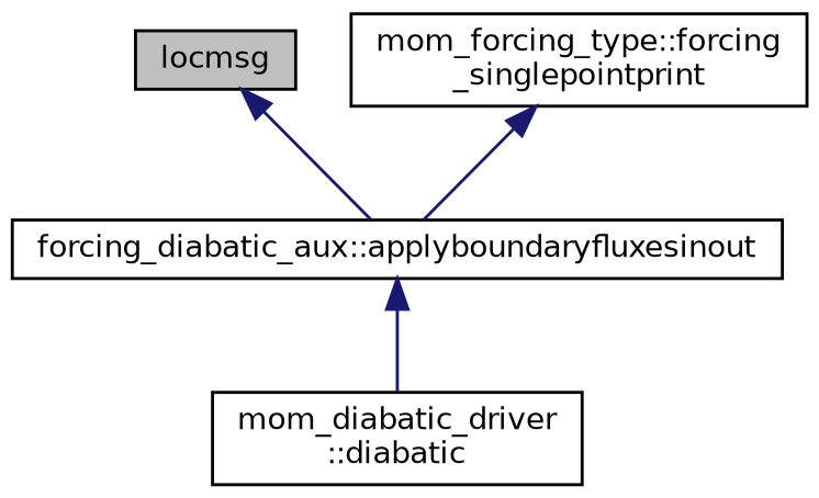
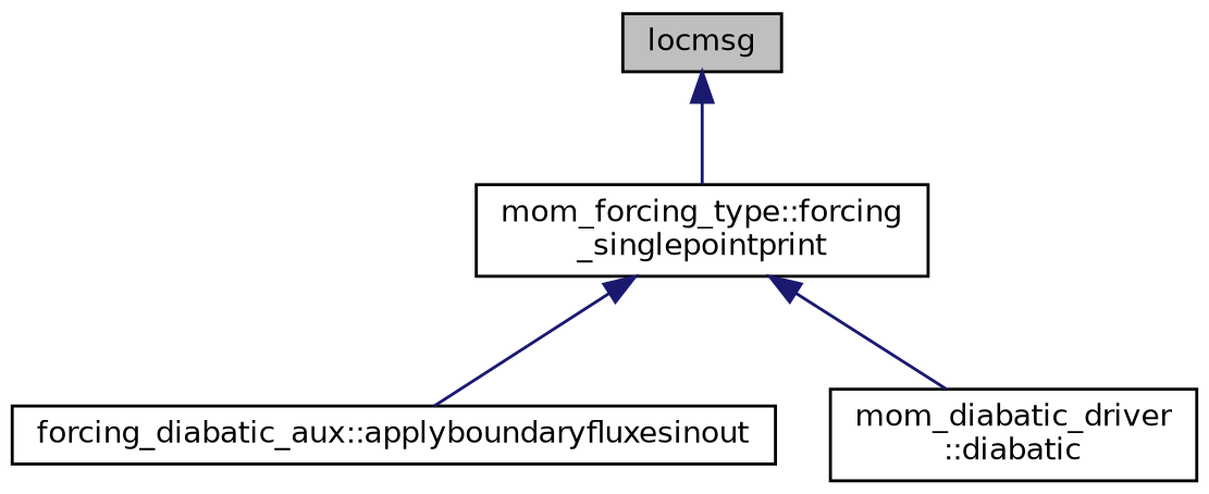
  digraph {
    rankdir=TB
    node [color=black fillcolor=white fontname=Helvetica fontsize=10 shape=record style=filled]
    edge [color=midnightblue dir=back fontname=Helvetica fontsize=10 labelfontname=Helvetica labelfontsize=10 style=solid]
    n1 [fillcolor=grey75 fontcolor=black height=0.2 label=locmsg width=0.4]
    n2 [height=0.2 label="mom_forcing_type::forcing\l_singlepointprint" width=0.4]
    n3 [height=0.2 label="forcing_diabatic_aux::applyboundaryfluxesinout" width=0.4]
    n4 [height=0.2 label="mom_diabatic_driver\l::diabatic" width=0.4]
-   n1 -> n3
+   n1 -> n2
    n2 -> n3
-   n3 -> n4
+   n2 -> n4
  }
